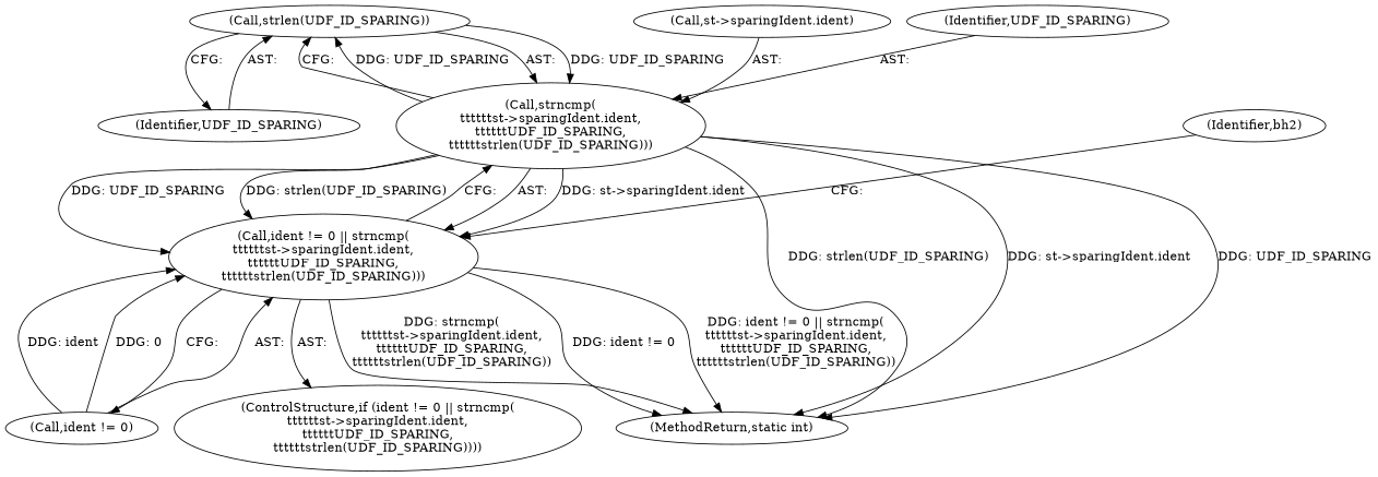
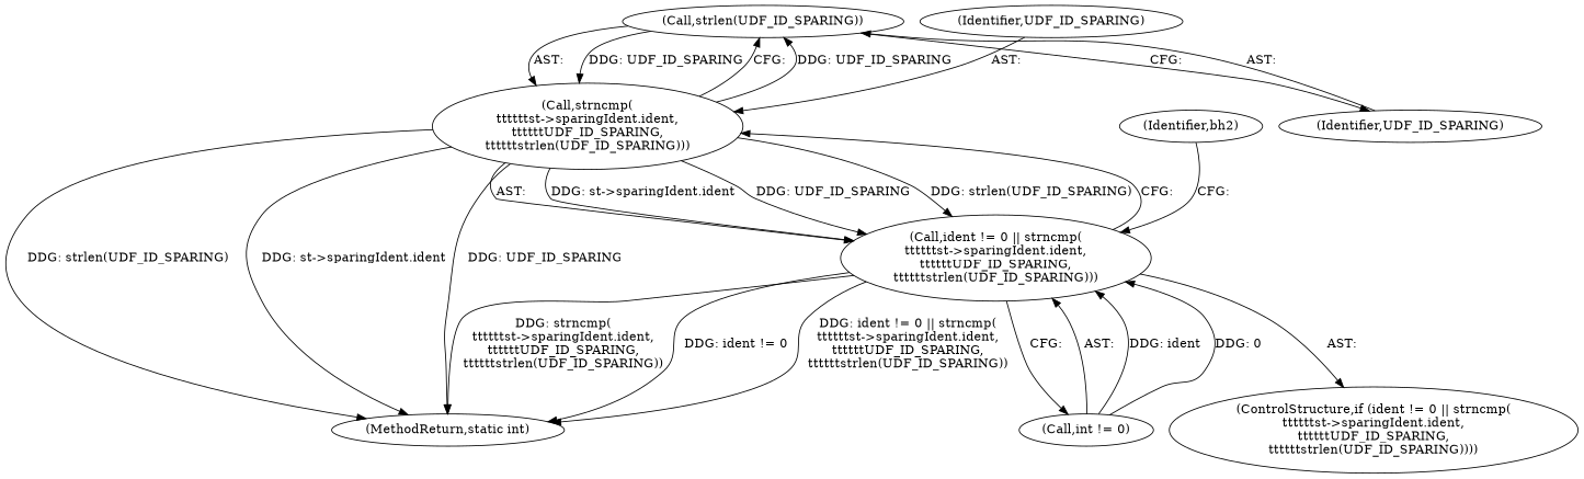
  digraph {
    n1 [label="(Call,strlen(UDF_ID_SPARING))"]
    n2 [label="(Call,strncmp(\n\t\t\t\t\t\tst->sparingIdent.ident,\n\t\t\t\t\t\tUDF_ID_SPARING,\n\t\t\t\t\t\tstrlen(UDF_ID_SPARING)))"]
    n3 [label="(Identifier,UDF_ID_SPARING)"]
    n4 [label="(Call,ident != 0 || strncmp(\n\t\t\t\t\t\tst->sparingIdent.ident,\n\t\t\t\t\t\tUDF_ID_SPARING,\n\t\t\t\t\t\tstrlen(UDF_ID_SPARING)))"]
    n5 [label="(MethodReturn,static int)"]
-   n6 [label="(Call,ident != 0)"]
+   n6 [label="(Call,int != 0)"]
    n7 [label="(ControlStructure,if (ident != 0 || strncmp(\n\t\t\t\t\t\tst->sparingIdent.ident,\n\t\t\t\t\t\tUDF_ID_SPARING,\n\t\t\t\t\t\tstrlen(UDF_ID_SPARING))))"]
    n8 [label="(Identifier,bh2)"]
-   n9 [label="(Call,st->sparingIdent.ident)"]
    n10 [label="(Identifier,UDF_ID_SPARING)"]
    n1 -> n2 [label="AST: "]
    n1 -> n2 [label="DDG: UDF_ID_SPARING"]
    n1 -> n3 [label="CFG: "]
    n2 -> n1 [label="CFG: "]
    n2 -> n1 [label="DDG: UDF_ID_SPARING"]
    n2 -> n4 [label="AST: "]
    n2 -> n4 [label="DDG: st->sparingIdent.ident"]
    n2 -> n4 [label="DDG: UDF_ID_SPARING"]
    n2 -> n4 [label="DDG: strlen(UDF_ID_SPARING)"]
    n2 -> n5 [label="DDG: strlen(UDF_ID_SPARING)"]
    n2 -> n5 [label="DDG: st->sparingIdent.ident"]
    n2 -> n5 [label="DDG: UDF_ID_SPARING"]
    n3 -> n1 [label="AST: "]
    n4 -> n2 [label="CFG: "]
    n4 -> n5 [label="DDG: strncmp(\n\t\t\t\t\t\tst->sparingIdent.ident,\n\t\t\t\t\t\tUDF_ID_SPARING,\n\t\t\t\t\t\tstrlen(UDF_ID_SPARING))"]
    n4 -> n5 [label="DDG: ident != 0"]
    n4 -> n5 [label="DDG: ident != 0 || strncmp(\n\t\t\t\t\t\tst->sparingIdent.ident,\n\t\t\t\t\t\tUDF_ID_SPARING,\n\t\t\t\t\t\tstrlen(UDF_ID_SPARING))"]
    n4 -> n6 [label="CFG: "]
    n4 -> n7 [label="AST: "]
    n6 -> n4 [label="AST: "]
    n6 -> n4 [label="DDG: ident"]
    n6 -> n4 [label="DDG: 0"]
    n8 -> n4 [label="CFG: "]
-   n9 -> n2 [label="AST: "]
    n10 -> n2 [label="AST: "]
  }
